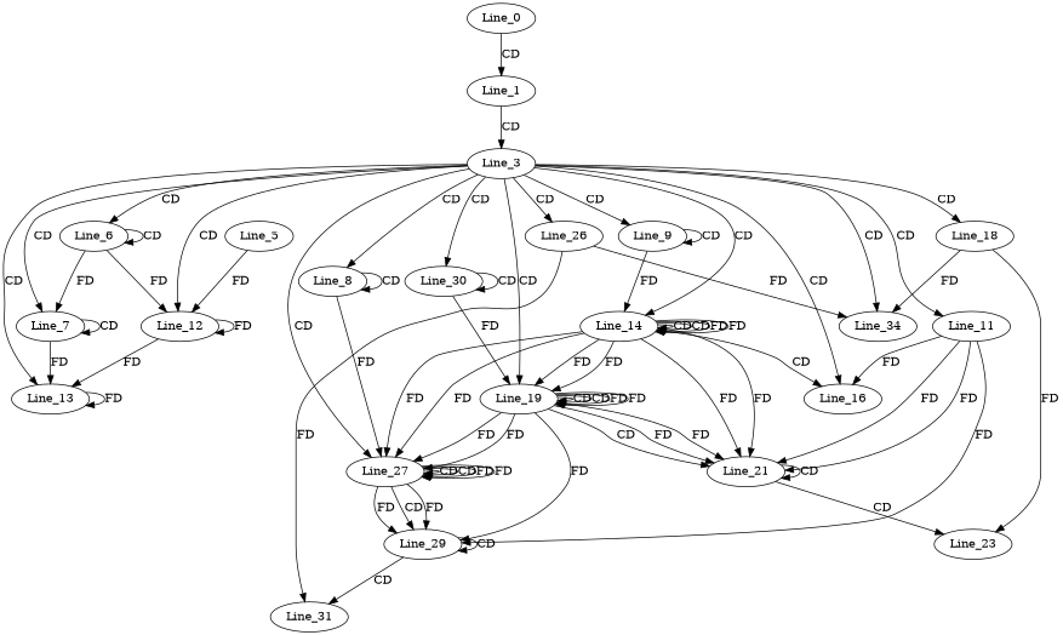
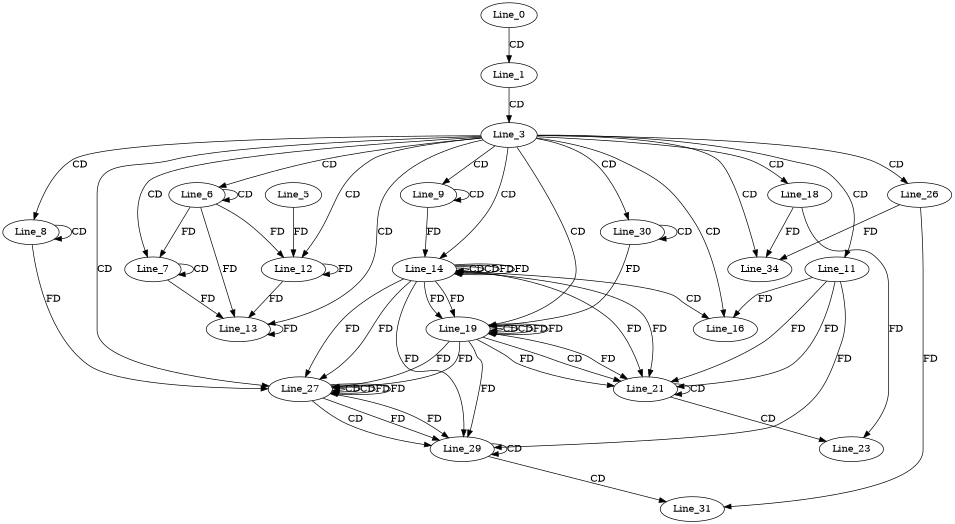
  digraph {
    Line_0
    Line_1
    Line_3
    Line_6
    Line_7
    Line_8
    Line_9
    n8 [label=Line_30]
    Line_11
    Line_12
    Line_13
    Line_14
    Line_18
    Line_19
    Line_26
    Line_27
    Line_34
    Line_16
    Line_5
    Line_21
    Line_29
    Line_23
    Line_31
    Line_0 -> Line_1 [label=CD]
    Line_1 -> Line_3 [label=CD]
    Line_3 -> Line_6 [label=CD]
    Line_3 -> Line_7 [label=CD]
    Line_3 -> Line_8 [label=CD]
    Line_3 -> Line_9 [label=CD]
    Line_3 -> n8 [label=CD]
    Line_3 -> Line_11 [label=CD]
    Line_3 -> Line_12 [label=CD]
    Line_3 -> Line_13 [label=CD]
    Line_3 -> Line_14 [label=CD]
    Line_3 -> Line_18 [label=CD]
    Line_3 -> Line_19 [label=CD]
    Line_3 -> Line_26 [label=CD]
    Line_3 -> Line_27 [label=CD]
    Line_3 -> Line_34 [label=CD]
    Line_3 -> Line_16 [label=CD]
    Line_6 -> Line_6 [label=CD]
    Line_6 -> Line_7 [label=FD]
    Line_6 -> Line_12 [label=FD]
+   Line_6 -> Line_13 [label=FD]
    Line_7 -> Line_7 [label=CD]
    Line_7 -> Line_13 [label=FD]
    Line_8 -> Line_8 [label=CD]
    Line_8 -> Line_27 [label=FD]
    Line_9 -> Line_9 [label=CD]
    Line_9 -> Line_14 [label=FD]
    n8 -> n8 [label=CD]
    n8 -> Line_19 [label=FD]
    Line_11 -> Line_16 [label=FD]
    Line_11 -> Line_21 [label=FD]
    Line_11 -> Line_21 [label=FD]
    Line_11 -> Line_29 [label=FD]
    Line_12 -> Line_12 [label=FD]
    Line_12 -> Line_13 [label=FD]
    Line_13 -> Line_13 [label=FD]
    Line_14 -> Line_14 [label=CD]
    Line_14 -> Line_14 [label=CD]
    Line_14 -> Line_14 [label=FD]
    Line_14 -> Line_14 [label=FD]
    Line_14 -> Line_19 [label=FD]
    Line_14 -> Line_19 [label=FD]
    Line_14 -> Line_27 [label=FD]
    Line_14 -> Line_27 [label=FD]
    Line_14 -> Line_16 [label=CD]
    Line_14 -> Line_21 [label=FD]
    Line_14 -> Line_21 [label=FD]
+   Line_14 -> Line_29 [label=FD]
    Line_18 -> Line_34 [label=FD]
    Line_18 -> Line_23 [label=FD]
    Line_19 -> Line_19 [label=CD]
    Line_19 -> Line_19 [label=CD]
    Line_19 -> Line_19 [label=FD]
    Line_19 -> Line_19 [label=FD]
    Line_19 -> Line_27 [label=FD]
    Line_19 -> Line_27 [label=FD]
    Line_19 -> Line_21 [label=CD]
    Line_19 -> Line_21 [label=FD]
    Line_19 -> Line_21 [label=FD]
    Line_19 -> Line_29 [label=FD]
    Line_26 -> Line_34 [label=FD]
    Line_26 -> Line_31 [label=FD]
    Line_27 -> Line_27 [label=CD]
    Line_27 -> Line_27 [label=CD]
    Line_27 -> Line_27 [label=FD]
    Line_27 -> Line_27 [label=FD]
    Line_27 -> Line_29 [label=CD]
    Line_27 -> Line_29 [label=FD]
    Line_27 -> Line_29 [label=FD]
    Line_5 -> Line_12 [label=FD]
    Line_21 -> Line_21 [label=CD]
    Line_21 -> Line_23 [label=CD]
    Line_29 -> Line_29 [label=CD]
    Line_29 -> Line_31 [label=CD]
  }
